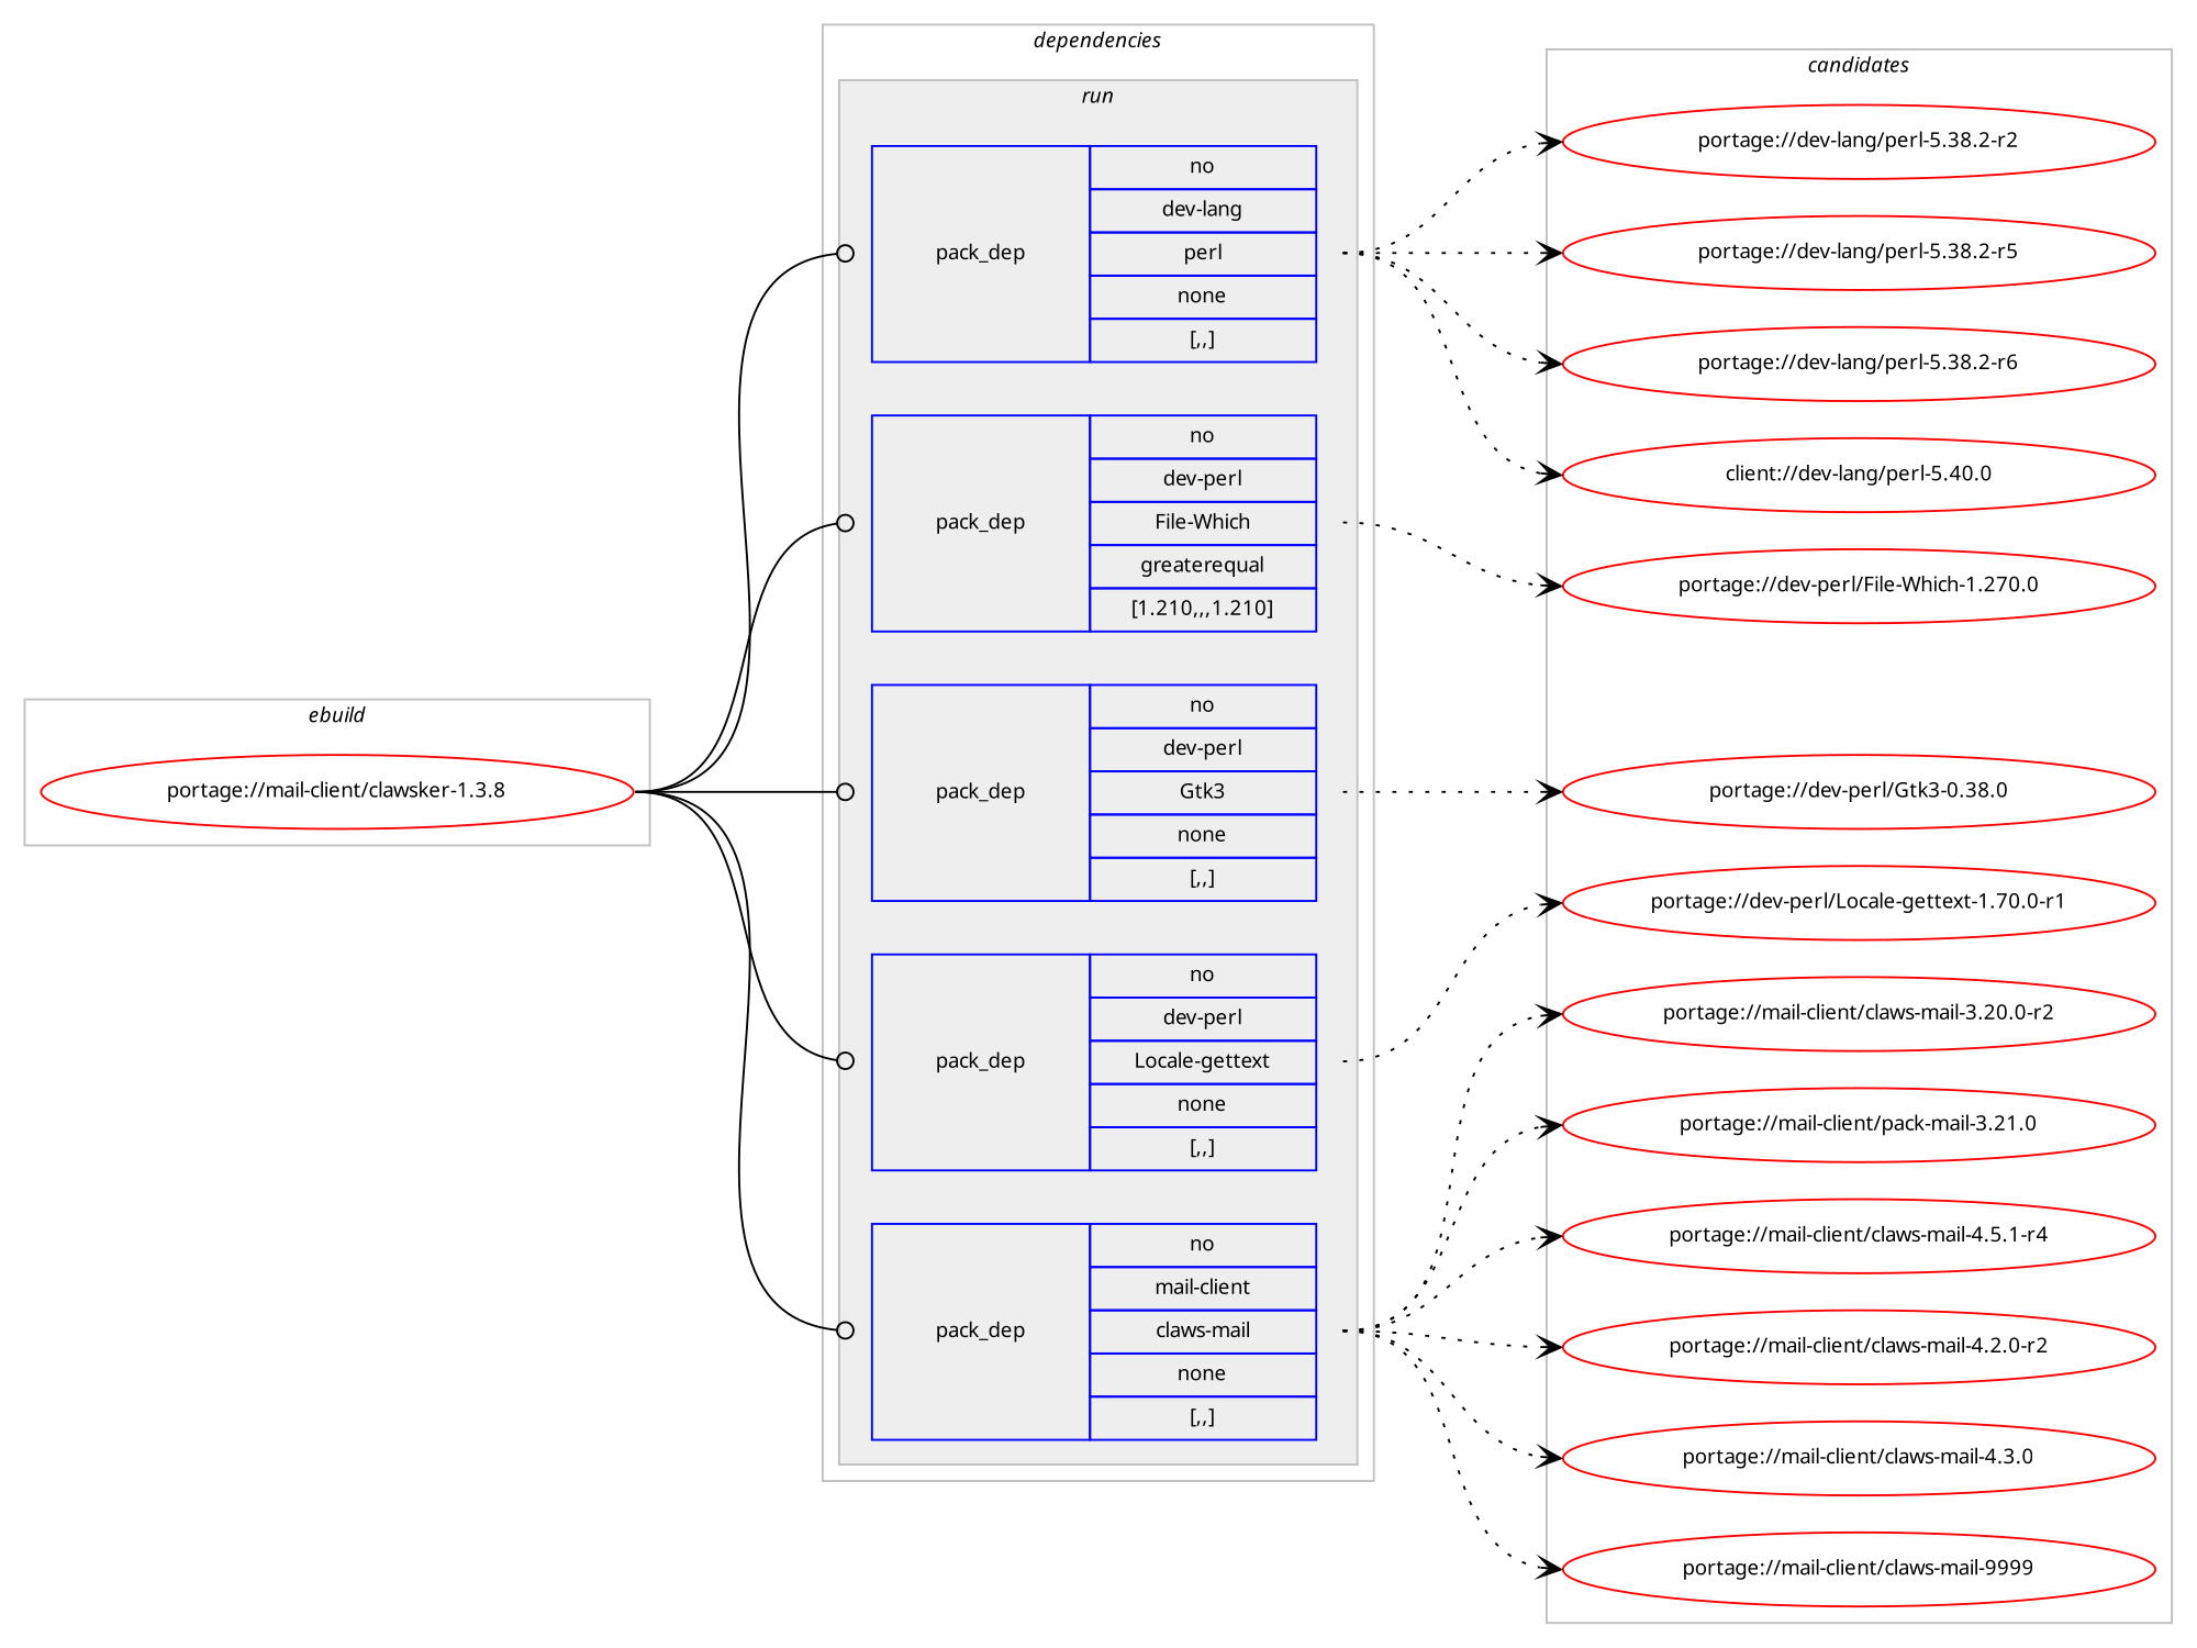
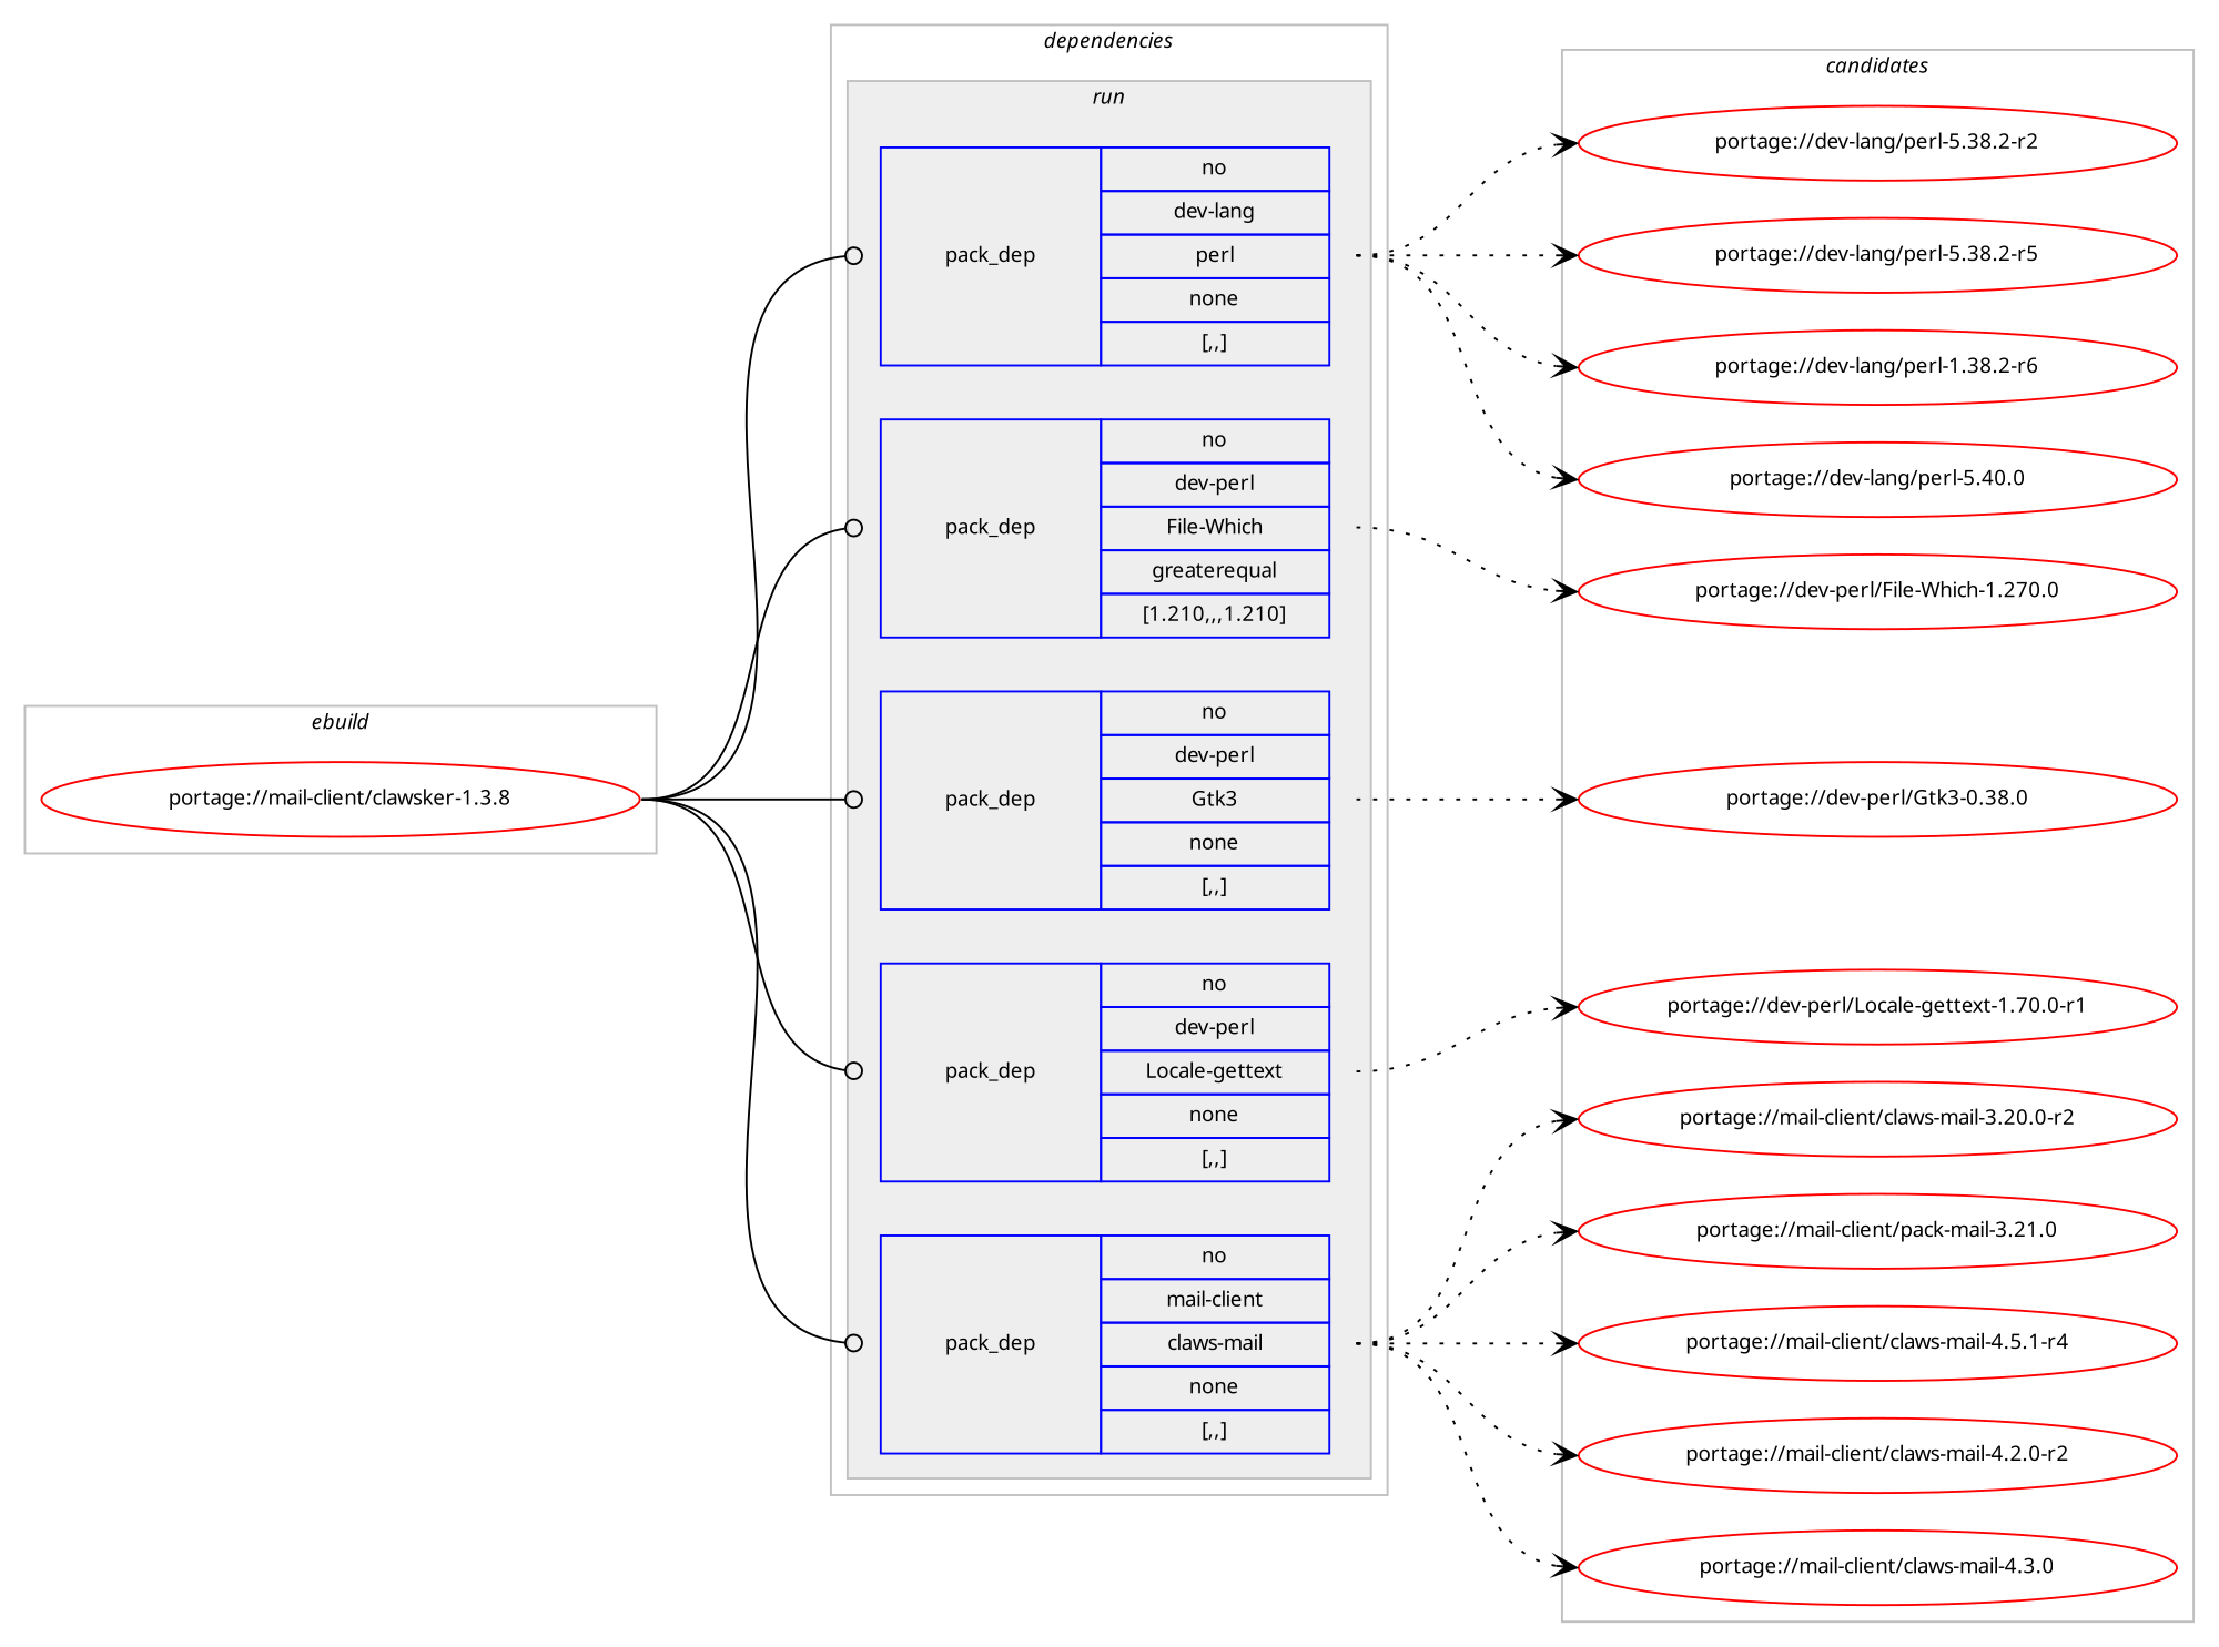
  digraph {
    compound=true
    concentrate=true
    fontname="Noto Sans"
    fontsize=10
    newrank=true
    rankdir=LR
    ranksep=1.5
    node [color=red fontname="Noto Sans" fontsize=10]
    edge [arrowhead=vee fontname="Noto Sans" headport=w style=dotted tailport=e weight=100]
    n1 [label="portage://mail-client/clawsker-1.3.8" width=4]
    n2 [color=blue label=<<TABLE BORDER="0" CELLBORDER="1" CELLSPACING="0" CELLPADDING="4" WIDTH="220"><TR><TD ROWSPAN="6" CELLPADDING="30">pack_dep</TD></TR><TR><TD WIDTH="110">no</TD></TR><TR><TD>dev-lang</TD></TR><TR><TD>perl</TD></TR><TR><TD>none</TD></TR><TR><TD>[,,]</TD></TR></TABLE>> shape=none]
    n3 [color=blue label=<<TABLE BORDER="0" CELLBORDER="1" CELLSPACING="0" CELLPADDING="4" WIDTH="220"><TR><TD ROWSPAN="6" CELLPADDING="30">pack_dep</TD></TR><TR><TD WIDTH="110">no</TD></TR><TR><TD>dev-perl</TD></TR><TR><TD>File-Which</TD></TR><TR><TD>greaterequal</TD></TR><TR><TD>[1.210,,,1.210]</TD></TR></TABLE>> shape=none]
    n4 [color=blue label=<<TABLE BORDER="0" CELLBORDER="1" CELLSPACING="0" CELLPADDING="4" WIDTH="220"><TR><TD ROWSPAN="6" CELLPADDING="30">pack_dep</TD></TR><TR><TD WIDTH="110">no</TD></TR><TR><TD>dev-perl</TD></TR><TR><TD>Gtk3</TD></TR><TR><TD>none</TD></TR><TR><TD>[,,]</TD></TR></TABLE>> shape=none]
    n5 [color=blue label=<<TABLE BORDER="0" CELLBORDER="1" CELLSPACING="0" CELLPADDING="4" WIDTH="220"><TR><TD ROWSPAN="6" CELLPADDING="30">pack_dep</TD></TR><TR><TD WIDTH="110">no</TD></TR><TR><TD>dev-perl</TD></TR><TR><TD>Locale-gettext</TD></TR><TR><TD>none</TD></TR><TR><TD>[,,]</TD></TR></TABLE>> shape=none]
    n6 [color=blue label=<<TABLE BORDER="0" CELLBORDER="1" CELLSPACING="0" CELLPADDING="4" WIDTH="220"><TR><TD ROWSPAN="6" CELLPADDING="30">pack_dep</TD></TR><TR><TD WIDTH="110">no</TD></TR><TR><TD>mail-client</TD></TR><TR><TD>claws-mail</TD></TR><TR><TD>none</TD></TR><TR><TD>[,,]</TD></TR></TABLE>> shape=none]
    n7 [label="portage://dev-lang/perl-5.38.2-r2" width=4]
    n8 [label="portage://dev-lang/perl-5.38.2-r5" width=4]
-   n9 [label="portage://dev-lang/perl-5.38.2-r6" width=4]
-   n10 [label="client://dev-lang/perl-5.40.0" width=4]
+   n9 [label="portage://dev-lang/perl-1.38.2-r6" width=4]
+   n10 [label="portage://dev-lang/perl-5.40.0" width=4]
    n11 [label="portage://dev-perl/File-Which-1.270.0" width=4]
    n12 [label="portage://dev-perl/Gtk3-0.38.0" width=4]
    n13 [label="portage://dev-perl/Locale-gettext-1.70.0-r1" width=4]
    n14 [label="portage://mail-client/claws-mail-3.20.0-r2" width=4]
    n15 [label="portage://mail-client/pack-mail-3.21.0" width=4]
    n16 [label="portage://mail-client/claws-mail-4.5.1-r4" width=4]
    n17 [label="portage://mail-client/claws-mail-4.2.0-r2" width=4]
    n18 [label="portage://mail-client/claws-mail-4.3.0" width=4]
-   n19 [label="portage://mail-client/claws-mail-9999" width=4]
    subgraph cluster_1 {
      color=gray
      label=<<i>ebuild</i>>
      rank=same
      n1
    }
    subgraph cluster_2 {
      color=gray
      label=<<i>dependencies</i>>
      subgraph cluster_3 {
        color=gray
        fillcolor="#eeeeee"
        label=<<i>compile</i>>
        style=filled
      }
      subgraph cluster_4 {
        color=gray
        fillcolor="#eeeeee"
        label=<<i>compile and run</i>>
        style=filled
      }
      subgraph cluster_5 {
        color=gray
        fillcolor="#eeeeee"
        label=<<i>run</i>>
        style=filled
        subgraph sub_6 {
          color=gray
          fillcolor="#eeeeee"
          label=<<i>run</i>>
          style=filled
          n2
        }
        subgraph sub_7 {
          color=gray
          fillcolor="#eeeeee"
          label=<<i>run</i>>
          style=filled
          n3
        }
        subgraph sub_8 {
          color=gray
          fillcolor="#eeeeee"
          label=<<i>run</i>>
          style=filled
          n4
        }
        subgraph sub_9 {
          color=gray
          fillcolor="#eeeeee"
          label=<<i>run</i>>
          style=filled
          n5
        }
        subgraph sub_10 {
          color=gray
          fillcolor="#eeeeee"
          label=<<i>run</i>>
          style=filled
          n6
        }
      }
    }
    subgraph cluster_11 {
      color=gray
      label=<<i>candidates</i>>
      rank=same
      subgraph sub_12 {
        color=black
        label=<<i>candidates</i>>
        nodesep=1
        rank=same
        n7
        n8
        n9
        n10
      }
      subgraph sub_13 {
        color=black
        label=<<i>candidates</i>>
        nodesep=1
        rank=same
        n11
      }
      subgraph sub_14 {
        color=black
        label=<<i>candidates</i>>
        nodesep=1
        rank=same
        n12
      }
      subgraph sub_15 {
        color=black
        label=<<i>candidates</i>>
        nodesep=1
        rank=same
        n13
      }
      subgraph sub_16 {
        color=black
        label=<<i>candidates</i>>
        nodesep=1
        rank=same
        n14
        n15
        n16
        n17
        n18
-       n19
      }
    }
    n1 -> n2 [arrowhead=odot style=solid weight=20]
    n1 -> n3 [arrowhead=odot style=solid weight=20]
    n1 -> n4 [arrowhead=odot style=solid weight=20]
    n1 -> n5 [arrowhead=odot style=solid weight=20]
    n1 -> n6 [arrowhead=odot style=solid weight=20]
    n2 -> n7
    n2 -> n8
    n2 -> n9
    n2 -> n10
    n3 -> n11
    n4 -> n12
    n5 -> n13
    n6 -> n14
    n6 -> n15
    n6 -> n16
    n6 -> n17
    n6 -> n18
-   n6 -> n19
  }
